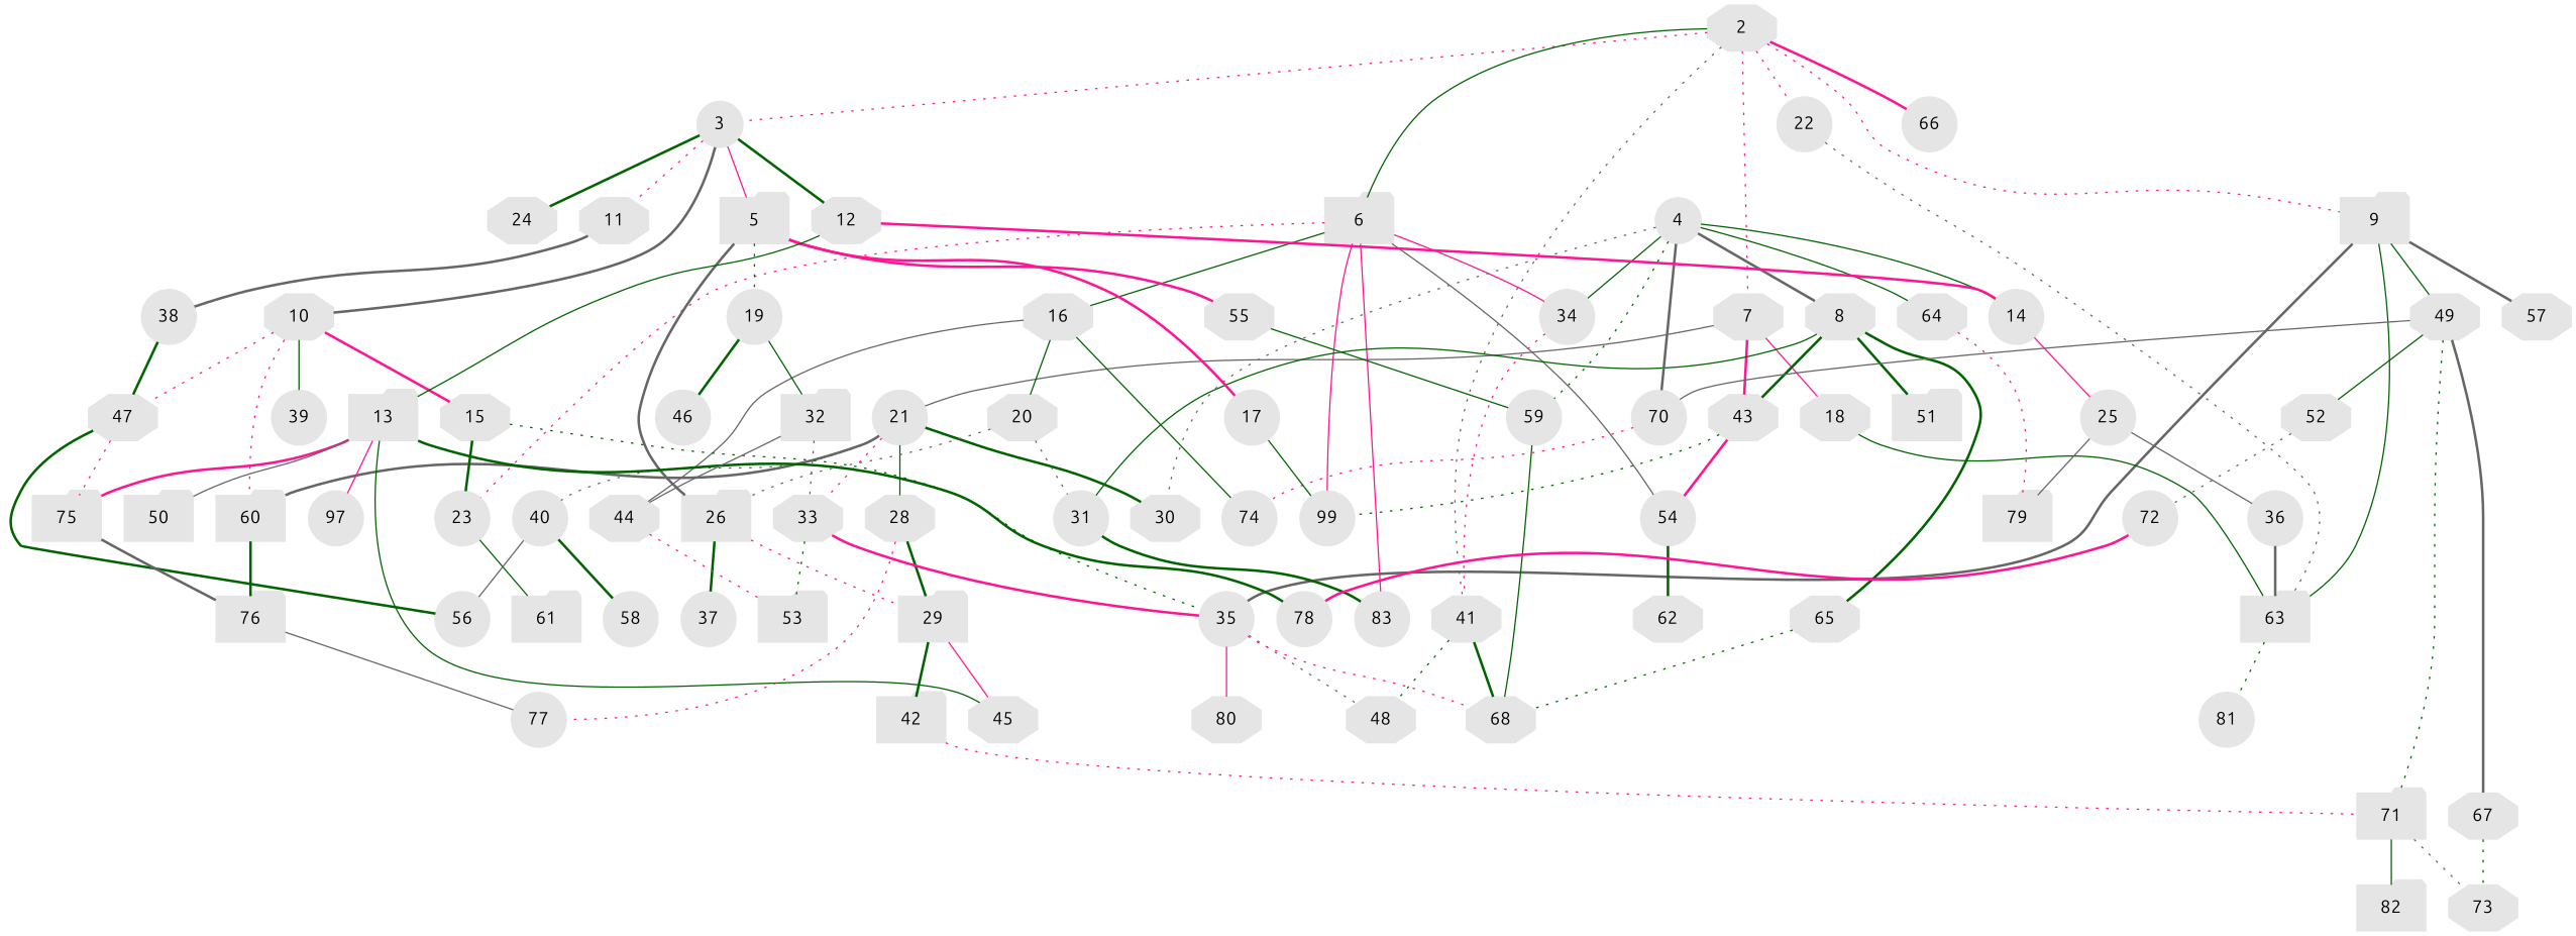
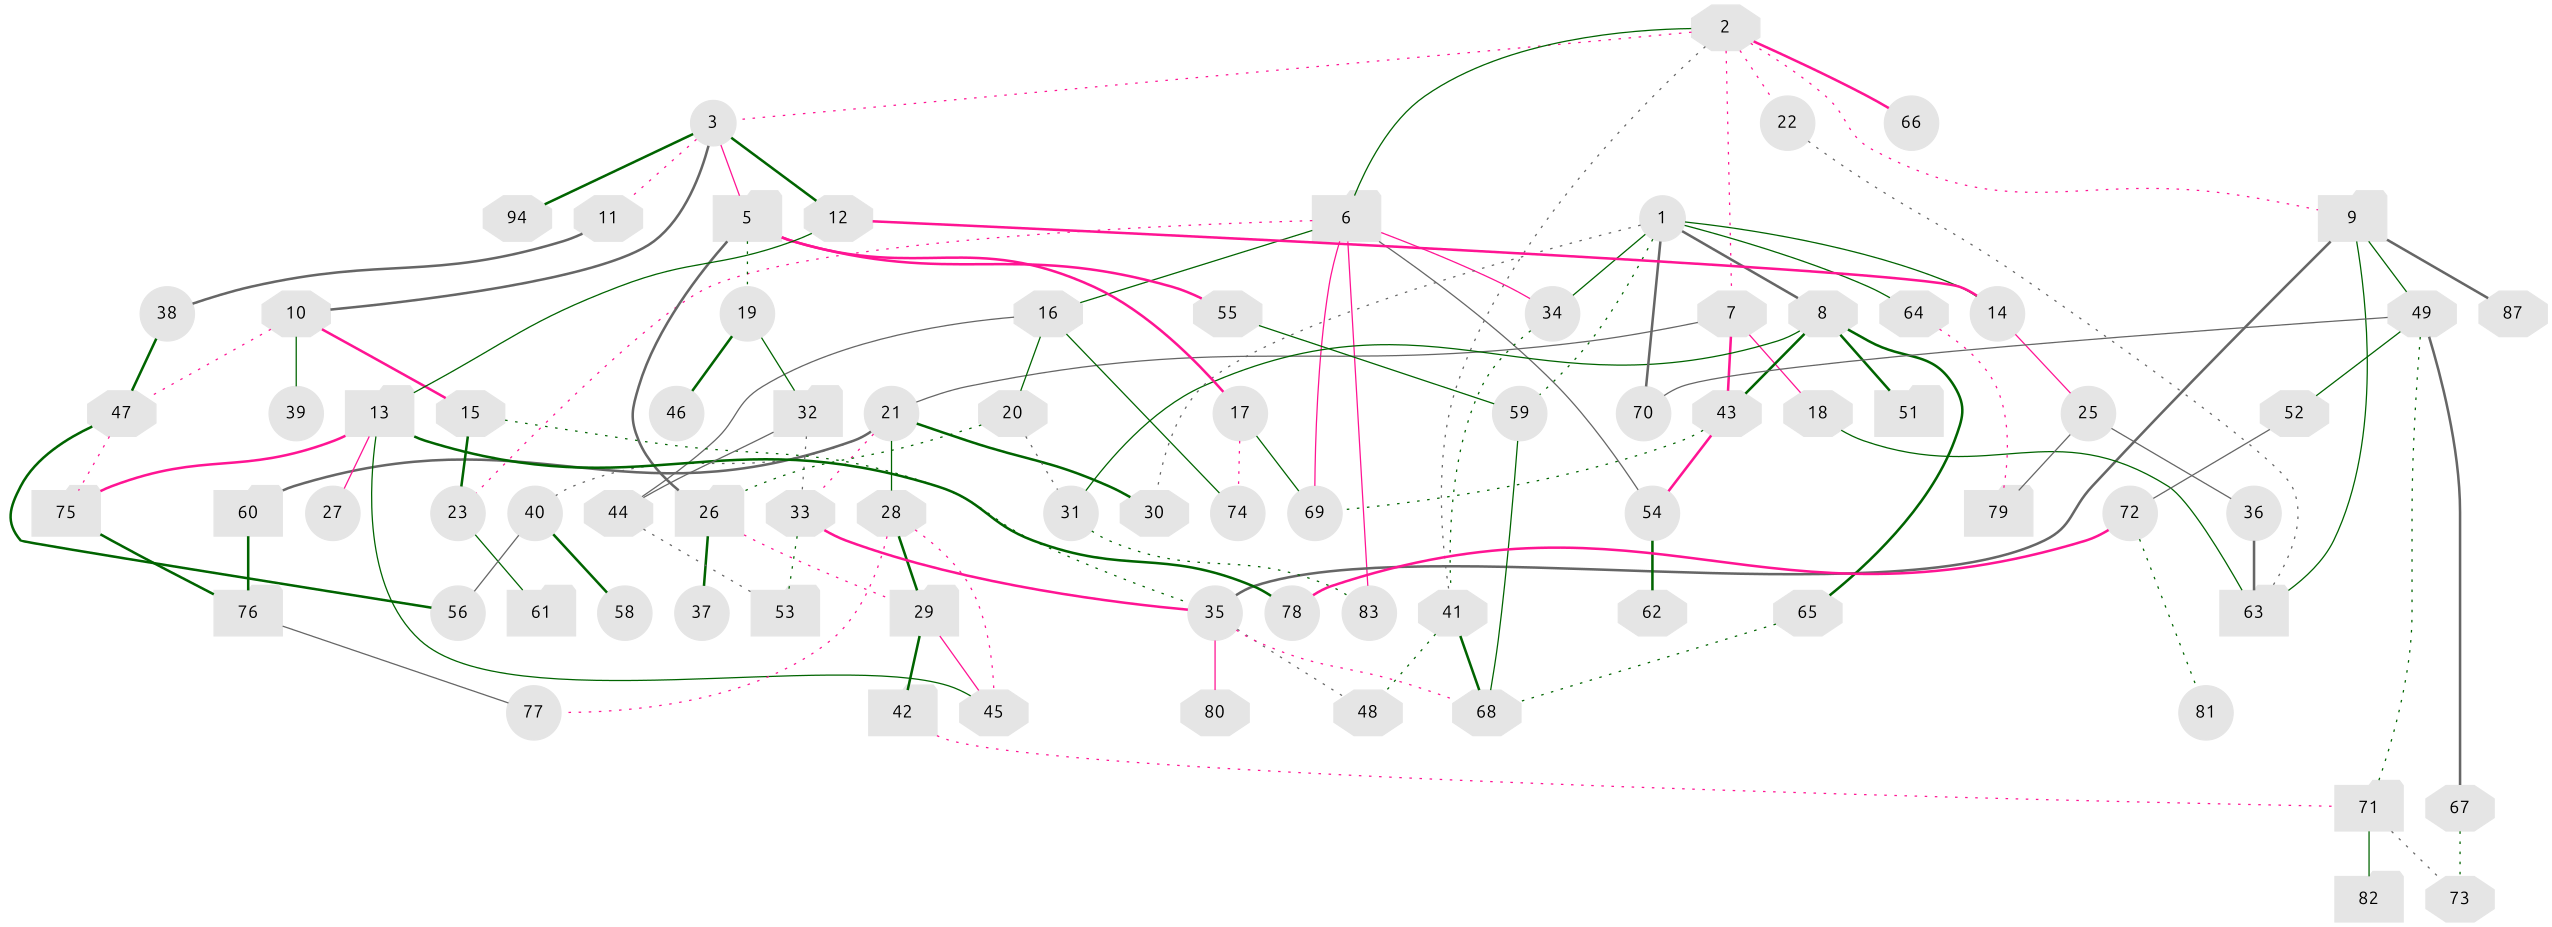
  graph {
    fontname=Ubuntu
    node [color=gray90 fontname=Ubuntu shape=circle style=filled]
    edge [color=darkgreen fontname=Ubuntu style=solid]
    2 [shape=octagon]
    3
    6 [shape=folder]
    7 [shape=octagon]
    9 [shape=folder]
    22
    41 [shape=octagon]
    66
    8 [shape=octagon]
-   4
+   4 [label=1]
    14
    30 [shape=octagon]
    34
    59
    64 [shape=octagon]
    70
    5 [shape=folder]
    10 [shape=octagon]
    11 [shape=octagon]
    12 [shape=octagon]
-   24 [shape=octagon]
+   24 [shape=octagon label=94]
    16 [shape=octagon]
    23
    54
-   69 [label=99]
+   69
    83
    18 [shape=octagon]
    21
    43 [shape=octagon]
    35
    49 [shape=octagon]
-   57 [shape=octagon]
+   57 [shape=octagon label=87]
    63 [shape=folder]
    48 [shape=octagon]
    68 [shape=octagon]
    17
    19
    26 [shape=folder]
    55 [shape=octagon]
    15 [shape=octagon]
    39
    47 [shape=octagon]
    60 [shape=folder]
    38
    13 [shape=folder]
    31
    51 [shape=folder]
    65 [shape=octagon]
    25
    79 [shape=folder]
    74
    32 [shape=folder]
    46
    29 [shape=folder]
    37
    20 [shape=octagon]
    44 [shape=octagon]
    61 [shape=folder]
    62 [shape=octagon]
    28 [shape=octagon]
    33 [shape=octagon]
    40
    80 [shape=octagon]
    71 [shape=folder]
    52 [shape=octagon]
    67 [shape=octagon]
    75 [shape=folder]
    56
    76 [shape=folder]
-   27 [label=97]
+   27
    45 [shape=octagon]
-   50 [shape=folder]
    78
    36
    53 [shape=folder]
    77
    58
    42 [shape=folder]
    73 [shape=octagon]
    82 [shape=folder]
    72
    81
    2 -- 3 [color=deeppink style=dotted]
    2 -- 6
    2 -- 7 [color=deeppink style=dotted]
    2 -- 9 [color=deeppink style=dotted]
    2 -- 22 [color=deeppink style=dotted]
    2 -- 41 [color=gray40 style=dotted]
    2 -- 66 [color=deeppink style=bold]
    3 -- 5 [color=deeppink]
    3 -- 10 [color=gray40 style=bold]
    3 -- 11 [color=deeppink style=dotted]
    3 -- 12 [style=bold]
    3 -- 24 [style=bold]
    6 -- 34 [color=deeppink]
    6 -- 16
    6 -- 23 [color=deeppink style=dotted]
    6 -- 54 [color=gray40]
    6 -- 69 [color=deeppink]
    6 -- 83 [color=deeppink]
    7 -- 18 [color=deeppink]
    7 -- 21 [color=gray40]
    7 -- 43 [color=deeppink style=bold]
    9 -- 35 [color=gray40 style=bold]
    9 -- 49
    9 -- 57 [color=gray40 style=bold]
    9 -- 63
    22 -- 63 [color=gray40 style=dotted]
    41 -- 48 [style=dotted]
    41 -- 68 [style=bold]
    8 -- 43 [style=bold]
    8 -- 31
    8 -- 51 [style=bold]
    8 -- 65 [style=bold]
    4 -- 8 [color=gray40 style=bold]
    4 -- 14
    4 -- 30 [color=gray40 style=dotted]
    4 -- 34
    4 -- 59 [style=dotted]
    4 -- 64
    4 -- 70 [color=gray40 style=bold]
    14 -- 25 [color=deeppink]
-   34 -- 41 [color=deeppink style=dotted]
+   34 -- 41 [style=dotted]
    59 -- 68
    64 -- 79 [color=deeppink style=dotted]
-   70 -- 74 [color=deeppink style=dotted]
+   17 -- 74 [color=deeppink style=dotted]
    5 -- 17 [color=deeppink style=bold]
    5 -- 19 [style=dotted]
    5 -- 26 [color=gray40 style=bold]
    5 -- 55 [color=deeppink style=bold]
    10 -- 15 [color=deeppink style=bold]
    10 -- 39
    10 -- 47 [color=deeppink style=dotted]
-   10 -- 60 [color=deeppink style=dotted]
    11 -- 38 [color=gray40 style=bold]
    12 -- 14 [color=deeppink style=bold]
    12 -- 13
    16 -- 74
    16 -- 20
    16 -- 44 [color=gray40]
    23 -- 61
    54 -- 62 [style=bold]
    18 -- 63
    21 -- 30 [style=bold]
    21 -- 60 [color=gray40 style=bold]
    21 -- 28
    21 -- 33 [color=deeppink style=dotted]
    21 -- 40 [color=gray40 style=dotted]
    43 -- 54 [color=deeppink style=bold]
    43 -- 69 [style=dotted]
    35 -- 48 [color=gray40 style=dotted]
    35 -- 68 [color=deeppink style=dotted]
    35 -- 80 [color=deeppink]
    49 -- 70 [color=gray40]
    49 -- 71 [style=dotted]
    49 -- 52
    49 -- 67 [color=gray40 style=bold]
    17 -- 69
    19 -- 32
    19 -- 46 [style=bold]
    26 -- 29 [color=deeppink style=dotted]
    26 -- 37 [style=bold]
    55 -- 59
    15 -- 23 [style=bold]
    15 -- 35 [style=dotted]
    47 -- 75 [color=deeppink style=dotted]
    47 -- 56 [style=bold]
    60 -- 76 [style=bold]
    38 -- 47 [style=bold]
    13 -- 75 [color=deeppink style=bold]
    13 -- 27 [color=deeppink]
    13 -- 45
-   13 -- 50 [color=gray40]
    13 -- 78 [style=bold]
-   31 -- 83 [style=bold]
+   31 -- 83 [style=dotted]
    65 -- 68 [style=dotted]
    25 -- 79 [color=gray40]
    25 -- 36 [color=gray40]
    32 -- 44 [color=gray40]
    32 -- 33 [color=gray40 style=dotted]
    29 -- 45 [color=deeppink]
    29 -- 42 [style=bold]
-   20 -- 26 [color=gray40 style=dotted]
+   20 -- 26 [style=dotted]
    20 -- 31 [color=gray40 style=dotted]
-   44 -- 53 [color=deeppink style=dotted]
+   44 -- 53 [color=gray40 style=dotted]
    28 -- 29 [style=bold]
+   28 -- 45 [color=deeppink style=dotted]
    28 -- 77 [color=deeppink style=dotted]
    33 -- 35 [color=deeppink style=bold]
    33 -- 53 [style=dotted]
    40 -- 56 [color=gray40]
    40 -- 58 [style=bold]
    71 -- 73 [color=gray40 style=dotted]
    71 -- 82
-   52 -- 72 [color=gray40 style=dotted]
+   52 -- 72 [color=gray40]
    67 -- 73 [style=dotted]
-   75 -- 76 [color=gray40 style=bold]
+   75 -- 76 [style=bold]
    76 -- 77 [color=gray40]
    36 -- 63 [color=gray40 style=bold]
    42 -- 71 [color=deeppink style=dotted]
    72 -- 78 [color=deeppink style=bold]
-   63 -- 81 [style=dotted]
+   72 -- 81 [style=dotted]
  }
